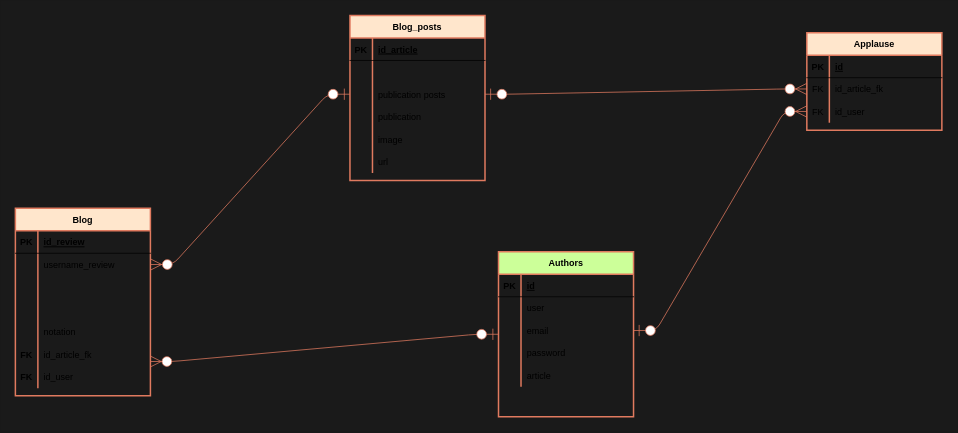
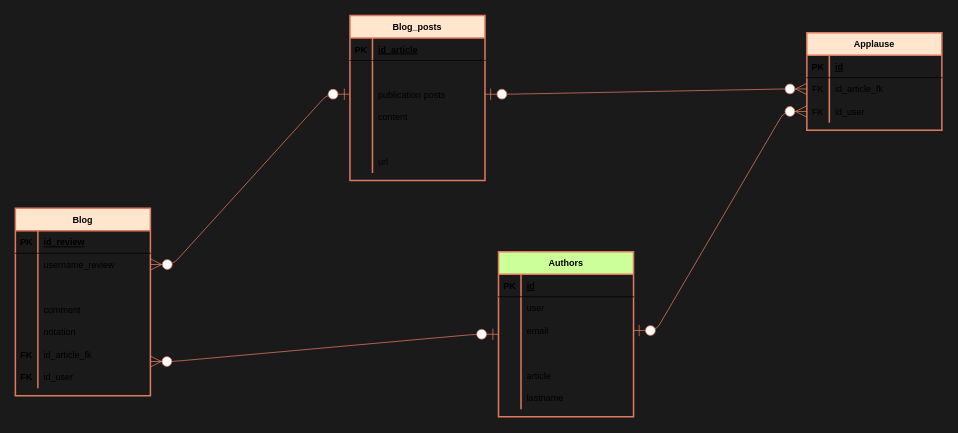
  <mxCell id="0" />
  <mxCell id="1" parent="0" />
  <mxCell id="2" value="Blog_posts" style="shape=table;startSize=30;container=1;collapsible=1;childLayout=tableLayout;fixedRows=1;rowLines=0;fontStyle=1;align=center;resizeLast=1;strokeColor=#E07A5F;strokeWidth=2;fillColor=#FFE6CC;fontColor=#000000;" parent="1" vertex="1"><mxGeometry x="466" y="20" width="180" height="220" as="geometry" /></mxCell>
  <mxCell id="3" value="" style="shape=partialRectangle;collapsible=0;dropTarget=0;pointerEvents=0;fillColor=none;top=0;left=0;bottom=1;right=0;points=[[0,0.5],[1,0.5]];portConstraint=eastwest;" parent="2" vertex="1"><mxGeometry y="30" width="180" height="30" as="geometry" /></mxCell>
  <mxCell id="4" value="PK" style="shape=partialRectangle;connectable=0;fillColor=none;top=0;left=0;bottom=0;right=0;fontStyle=1;overflow=hidden;" parent="3" vertex="1"><mxGeometry width="30" height="30" as="geometry" /></mxCell>
  <mxCell id="5" value="id_article" style="shape=partialRectangle;connectable=0;fillColor=none;top=0;left=0;bottom=0;right=0;align=left;spacingLeft=6;fontStyle=5;overflow=hidden;" parent="3" vertex="1"><mxGeometry x="30" width="150" height="30" as="geometry" /></mxCell>
  <mxCell id="6" value="" style="shape=partialRectangle;collapsible=0;dropTarget=0;pointerEvents=0;fillColor=none;top=0;left=0;bottom=0;right=0;points=[[0,0.5],[1,0.5]];portConstraint=eastwest;" parent="2" vertex="1"><mxGeometry y="60" width="180" height="30" as="geometry" /></mxCell>
  <mxCell id="7" value="" style="shape=partialRectangle;connectable=0;fillColor=none;top=0;left=0;bottom=0;right=0;editable=1;overflow=hidden;" parent="6" vertex="1"><mxGeometry width="30" height="30" as="geometry" /></mxCell>
  <mxCell id="8" value="" style="shape=partialRectangle;collapsible=0;dropTarget=0;pointerEvents=0;fillColor=none;top=0;left=0;bottom=0;right=0;points=[[0,0.5],[1,0.5]];portConstraint=eastwest;" parent="2" vertex="1"><mxGeometry y="90" width="180" height="30" as="geometry" /></mxCell>
  <mxCell id="9" value="" style="shape=partialRectangle;connectable=0;fillColor=none;top=0;left=0;bottom=0;right=0;editable=1;overflow=hidden;" parent="8" vertex="1"><mxGeometry width="30" height="30" as="geometry" /></mxCell>
  <mxCell id="10" value="publication posts" style="shape=partialRectangle;connectable=0;fillColor=none;top=0;left=0;bottom=0;right=0;align=left;spacingLeft=6;overflow=hidden;" parent="8" vertex="1"><mxGeometry x="30" width="150" height="30" as="geometry" /></mxCell>
  <mxCell id="11" value="" style="shape=partialRectangle;collapsible=0;dropTarget=0;pointerEvents=0;fillColor=none;top=0;left=0;bottom=0;right=0;points=[[0,0.5],[1,0.5]];portConstraint=eastwest;" parent="2" vertex="1"><mxGeometry y="120" width="180" height="30" as="geometry" /></mxCell>
  <mxCell id="12" value="" style="shape=partialRectangle;connectable=0;fillColor=none;top=0;left=0;bottom=0;right=0;editable=1;overflow=hidden;" parent="11" vertex="1"><mxGeometry width="30" height="30" as="geometry" /></mxCell>
- <mxCell id="13" value="publication" style="shape=partialRectangle;connectable=0;fillColor=none;top=0;left=0;bottom=0;right=0;align=left;spacingLeft=6;overflow=hidden;" parent="11" vertex="1"><mxGeometry x="30" width="150" height="30" as="geometry" /></mxCell>
+ <mxCell id="13" value="content" style="shape=partialRectangle;connectable=0;fillColor=none;top=0;left=0;bottom=0;right=0;align=left;spacingLeft=6;overflow=hidden;" parent="11" vertex="1"><mxGeometry x="30" width="150" height="30" as="geometry" /></mxCell>
  <mxCell id="14" value="" style="shape=partialRectangle;collapsible=0;dropTarget=0;pointerEvents=0;fillColor=none;top=0;left=0;bottom=0;right=0;points=[[0,0.5],[1,0.5]];portConstraint=eastwest;" parent="2" vertex="1"><mxGeometry y="150" width="180" height="30" as="geometry" /></mxCell>
  <mxCell id="15" value="" style="shape=partialRectangle;connectable=0;fillColor=none;top=0;left=0;bottom=0;right=0;editable=1;overflow=hidden;" parent="14" vertex="1"><mxGeometry width="30" height="30" as="geometry" /></mxCell>
- <mxCell id="16" value="image" style="shape=partialRectangle;connectable=0;fillColor=none;top=0;left=0;bottom=0;right=0;align=left;spacingLeft=6;overflow=hidden;" parent="14" vertex="1"><mxGeometry x="30" width="150" height="30" as="geometry" /></mxCell>
  <mxCell id="17" value="" style="shape=partialRectangle;collapsible=0;dropTarget=0;pointerEvents=0;fillColor=none;top=0;left=0;bottom=0;right=0;points=[[0,0.5],[1,0.5]];portConstraint=eastwest;" parent="2" vertex="1"><mxGeometry y="180" width="180" height="30" as="geometry" /></mxCell>
  <mxCell id="18" value="" style="shape=partialRectangle;connectable=0;fillColor=none;top=0;left=0;bottom=0;right=0;editable=1;overflow=hidden;" parent="17" vertex="1"><mxGeometry width="30" height="30" as="geometry" /></mxCell>
  <mxCell id="19" value="url" style="shape=partialRectangle;connectable=0;fillColor=none;top=0;left=0;bottom=0;right=0;align=left;spacingLeft=6;overflow=hidden;" parent="17" vertex="1"><mxGeometry x="30" width="150" height="30" as="geometry" /></mxCell>
  <mxCell id="20" value="Blog" style="shape=table;startSize=30;container=1;collapsible=1;childLayout=tableLayout;fixedRows=1;rowLines=0;fontStyle=1;align=center;resizeLast=1;strokeColor=#E07A5F;strokeWidth=2;fillColor=#FFE6CC;fontColor=#000000;" parent="1" vertex="1"><mxGeometry x="20" y="277" width="180" height="250" as="geometry" /></mxCell>
  <mxCell id="21" value="" style="shape=partialRectangle;collapsible=0;dropTarget=0;pointerEvents=0;fillColor=none;top=0;left=0;bottom=1;right=0;points=[[0,0.5],[1,0.5]];portConstraint=eastwest;" parent="20" vertex="1"><mxGeometry y="30" width="180" height="30" as="geometry" /></mxCell>
  <mxCell id="22" value="PK" style="shape=partialRectangle;connectable=0;fillColor=none;top=0;left=0;bottom=0;right=0;fontStyle=1;overflow=hidden;" parent="21" vertex="1"><mxGeometry width="30" height="30" as="geometry" /></mxCell>
  <mxCell id="23" value="id_review" style="shape=partialRectangle;connectable=0;fillColor=none;top=0;left=0;bottom=0;right=0;align=left;spacingLeft=6;fontStyle=5;overflow=hidden;" parent="21" vertex="1"><mxGeometry x="30" width="150" height="30" as="geometry" /></mxCell>
  <mxCell id="24" value="" style="shape=partialRectangle;collapsible=0;dropTarget=0;pointerEvents=0;fillColor=none;top=0;left=0;bottom=0;right=0;points=[[0,0.5],[1,0.5]];portConstraint=eastwest;" parent="20" vertex="1"><mxGeometry y="60" width="180" height="30" as="geometry" /></mxCell>
  <mxCell id="25" value="" style="shape=partialRectangle;connectable=0;fillColor=none;top=0;left=0;bottom=0;right=0;editable=1;overflow=hidden;" parent="24" vertex="1"><mxGeometry width="30" height="30" as="geometry" /></mxCell>
  <mxCell id="26" value="username_review" style="shape=partialRectangle;connectable=0;fillColor=none;top=0;left=0;bottom=0;right=0;align=left;spacingLeft=6;overflow=hidden;" parent="24" vertex="1"><mxGeometry x="30" width="150" height="30" as="geometry" /></mxCell>
  <mxCell id="27" value="" style="shape=partialRectangle;collapsible=0;dropTarget=0;pointerEvents=0;fillColor=none;top=0;left=0;bottom=0;right=0;points=[[0,0.5],[1,0.5]];portConstraint=eastwest;" parent="20" vertex="1"><mxGeometry y="90" width="180" height="30" as="geometry" /></mxCell>
  <mxCell id="28" value="" style="shape=partialRectangle;connectable=0;fillColor=none;top=0;left=0;bottom=0;right=0;editable=1;overflow=hidden;" parent="27" vertex="1"><mxGeometry width="30" height="30" as="geometry" /></mxCell>
  <mxCell id="29" value="" style="shape=partialRectangle;collapsible=0;dropTarget=0;pointerEvents=0;fillColor=none;top=0;left=0;bottom=0;right=0;points=[[0,0.5],[1,0.5]];portConstraint=eastwest;" parent="20" vertex="1"><mxGeometry y="120" width="180" height="30" as="geometry" /></mxCell>
  <mxCell id="30" value="" style="shape=partialRectangle;connectable=0;fillColor=none;top=0;left=0;bottom=0;right=0;editable=1;overflow=hidden;" parent="29" vertex="1"><mxGeometry width="30" height="30" as="geometry" /></mxCell>
+ <mxCell id="31" value="comment" style="shape=partialRectangle;connectable=0;fillColor=none;top=0;left=0;bottom=0;right=0;align=left;spacingLeft=6;overflow=hidden;" parent="29" vertex="1"><mxGeometry x="30" width="150" height="30" as="geometry" /></mxCell>
  <mxCell id="32" value="" style="shape=partialRectangle;collapsible=0;dropTarget=0;pointerEvents=0;fillColor=none;top=0;left=0;bottom=0;right=0;points=[[0,0.5],[1,0.5]];portConstraint=eastwest;" parent="20" vertex="1"><mxGeometry y="150" width="180" height="30" as="geometry" /></mxCell>
  <mxCell id="33" value="" style="shape=partialRectangle;connectable=0;fillColor=none;top=0;left=0;bottom=0;right=0;editable=1;overflow=hidden;" parent="32" vertex="1"><mxGeometry width="30" height="30" as="geometry" /></mxCell>
  <mxCell id="34" value="notation" style="shape=partialRectangle;connectable=0;fillColor=none;top=0;left=0;bottom=0;right=0;align=left;spacingLeft=6;overflow=hidden;" parent="32" vertex="1"><mxGeometry x="30" width="150" height="30" as="geometry" /></mxCell>
  <mxCell id="35" value="" style="shape=partialRectangle;collapsible=0;dropTarget=0;pointerEvents=0;fillColor=none;top=0;left=0;bottom=0;right=0;points=[[0,0.5],[1,0.5]];portConstraint=eastwest;" parent="20" vertex="1"><mxGeometry y="180" width="180" height="30" as="geometry" /></mxCell>
  <mxCell id="36" value="FK" style="shape=partialRectangle;connectable=0;fillColor=none;top=0;left=0;bottom=0;right=0;editable=1;overflow=hidden;fontStyle=1" parent="35" vertex="1"><mxGeometry width="30" height="30" as="geometry" /></mxCell>
  <mxCell id="37" value="id_article_fk" style="shape=partialRectangle;connectable=0;fillColor=none;top=0;left=0;bottom=0;right=0;align=left;spacingLeft=6;overflow=hidden;" parent="35" vertex="1"><mxGeometry x="30" width="150" height="30" as="geometry" /></mxCell>
  <mxCell id="38" value="" style="shape=partialRectangle;collapsible=0;dropTarget=0;pointerEvents=0;fillColor=none;top=0;left=0;bottom=0;right=0;points=[[0,0.5],[1,0.5]];portConstraint=eastwest;" parent="20" vertex="1"><mxGeometry y="210" width="180" height="30" as="geometry" /></mxCell>
  <mxCell id="39" value="FK" style="shape=partialRectangle;connectable=0;fillColor=none;top=0;left=0;bottom=0;right=0;editable=1;overflow=hidden;fontStyle=1" parent="38" vertex="1"><mxGeometry width="30" height="30" as="geometry" /></mxCell>
  <mxCell id="40" value="id_user" style="shape=partialRectangle;connectable=0;fillColor=none;top=0;left=0;bottom=0;right=0;align=left;spacingLeft=6;overflow=hidden;" parent="38" vertex="1"><mxGeometry x="30" width="150" height="30" as="geometry" /></mxCell>
  <mxCell id="41" value="" style="edgeStyle=entityRelationEdgeStyle;fontSize=12;html=1;endArrow=ERzeroToMany;startArrow=ERzeroToOne;strokeColor=#E07A5F;fillColor=#F2CC8F;endSize=13;targetPerimeterSpacing=0;startSize=13;exitX=0;exitY=0.5;exitDx=0;exitDy=0;entryX=1;entryY=0.5;entryDx=0;entryDy=0;" parent="1" source="8" target="24" edge="1"><mxGeometry width="100" height="100" relative="1" as="geometry"><mxPoint x="928" y="229" as="sourcePoint" /><mxPoint x="1028" y="129" as="targetPoint" /></mxGeometry></mxCell>
  <mxCell id="42" value="Authors" style="shape=table;startSize=30;container=1;collapsible=1;childLayout=tableLayout;fixedRows=1;rowLines=0;fontStyle=1;align=center;resizeLast=1;strokeColor=#E07A5F;strokeWidth=2;fontColor=#000000;fillColor=#CCFF99;" parent="1" vertex="1"><mxGeometry x="664" y="335" width="180" height="220" as="geometry" /></mxCell>
  <mxCell id="43" value="" style="shape=partialRectangle;collapsible=0;dropTarget=0;pointerEvents=0;fillColor=none;top=0;left=0;bottom=1;right=0;points=[[0,0.5],[1,0.5]];portConstraint=eastwest;" parent="42" vertex="1"><mxGeometry y="30" width="180" height="30" as="geometry" /></mxCell>
  <mxCell id="44" value="PK" style="shape=partialRectangle;connectable=0;fillColor=none;top=0;left=0;bottom=0;right=0;fontStyle=1;overflow=hidden;" parent="43" vertex="1"><mxGeometry width="30" height="30" as="geometry" /></mxCell>
  <mxCell id="45" value="id" style="shape=partialRectangle;connectable=0;fillColor=none;top=0;left=0;bottom=0;right=0;align=left;spacingLeft=6;fontStyle=5;overflow=hidden;" parent="43" vertex="1"><mxGeometry x="30" width="150" height="30" as="geometry" /></mxCell>
  <mxCell id="46" value="" style="shape=partialRectangle;collapsible=0;dropTarget=0;pointerEvents=0;fillColor=none;top=0;left=0;bottom=0;right=0;points=[[0,0.5],[1,0.5]];portConstraint=eastwest;" parent="42" vertex="1"><mxGeometry y="60" width="180" height="30" as="geometry" /></mxCell>
  <mxCell id="47" value="" style="shape=partialRectangle;connectable=0;fillColor=none;top=0;left=0;bottom=0;right=0;editable=1;overflow=hidden;" parent="46" vertex="1"><mxGeometry width="30" height="30" as="geometry" /></mxCell>
  <mxCell id="48" value="user" style="shape=partialRectangle;connectable=0;fillColor=none;top=0;left=0;bottom=0;right=0;align=left;spacingLeft=6;overflow=hidden;" parent="46" vertex="1"><mxGeometry x="30" width="150" height="30" as="geometry" /></mxCell>
  <mxCell id="49" value="" style="shape=partialRectangle;collapsible=0;dropTarget=0;pointerEvents=0;fillColor=none;top=0;left=0;bottom=0;right=0;points=[[0,0.5],[1,0.5]];portConstraint=eastwest;" parent="42" vertex="1"><mxGeometry y="90" width="180" height="30" as="geometry" /></mxCell>
  <mxCell id="50" value="" style="shape=partialRectangle;connectable=0;fillColor=none;top=0;left=0;bottom=0;right=0;editable=1;overflow=hidden;" parent="49" vertex="1"><mxGeometry width="30" height="30" as="geometry" /></mxCell>
  <mxCell id="51" value="email" style="shape=partialRectangle;connectable=0;fillColor=none;top=0;left=0;bottom=0;right=0;align=left;spacingLeft=6;overflow=hidden;" parent="49" vertex="1"><mxGeometry x="30" width="150" height="30" as="geometry" /></mxCell>
  <mxCell id="52" value="" style="shape=partialRectangle;collapsible=0;dropTarget=0;pointerEvents=0;fillColor=none;top=0;left=0;bottom=0;right=0;points=[[0,0.5],[1,0.5]];portConstraint=eastwest;" parent="42" vertex="1"><mxGeometry y="120" width="180" height="30" as="geometry" /></mxCell>
  <mxCell id="53" value="" style="shape=partialRectangle;connectable=0;fillColor=none;top=0;left=0;bottom=0;right=0;editable=1;overflow=hidden;" parent="52" vertex="1"><mxGeometry width="30" height="30" as="geometry" /></mxCell>
- <mxCell id="54" value="password" style="shape=partialRectangle;connectable=0;fillColor=none;top=0;left=0;bottom=0;right=0;align=left;spacingLeft=6;overflow=hidden;" parent="52" vertex="1"><mxGeometry x="30" width="150" height="30" as="geometry" /></mxCell>
  <mxCell id="55" value="" style="shape=partialRectangle;collapsible=0;dropTarget=0;pointerEvents=0;fillColor=none;top=0;left=0;bottom=0;right=0;points=[[0,0.5],[1,0.5]];portConstraint=eastwest;" parent="42" vertex="1"><mxGeometry y="150" width="180" height="30" as="geometry" /></mxCell>
  <mxCell id="56" value="" style="shape=partialRectangle;connectable=0;fillColor=none;top=0;left=0;bottom=0;right=0;editable=1;overflow=hidden;" parent="55" vertex="1"><mxGeometry width="30" height="30" as="geometry" /></mxCell>
  <mxCell id="57" value="article" style="shape=partialRectangle;connectable=0;fillColor=none;top=0;left=0;bottom=0;right=0;align=left;spacingLeft=6;overflow=hidden;" parent="55" vertex="1"><mxGeometry x="30" width="150" height="30" as="geometry" /></mxCell>
  <mxCell id="58" value="" style="shape=partialRectangle;collapsible=0;dropTarget=0;pointerEvents=0;fillColor=none;top=0;left=0;bottom=0;right=0;points=[[0,0.5],[1,0.5]];portConstraint=eastwest;" parent="42" vertex="1"><mxGeometry y="180" width="180" height="30" as="geometry" /></mxCell>
  <mxCell id="59" value="" style="shape=partialRectangle;connectable=0;fillColor=none;top=0;left=0;bottom=0;right=0;editable=1;overflow=hidden;" parent="58" vertex="1"><mxGeometry width="30" height="30" as="geometry" /></mxCell>
+ <mxCell id="60" value="lastname" style="shape=partialRectangle;connectable=0;fillColor=none;top=0;left=0;bottom=0;right=0;align=left;spacingLeft=6;overflow=hidden;" parent="58" vertex="1"><mxGeometry x="30" width="150" height="30" as="geometry" /></mxCell>
  <mxCell id="61" value="" style="edgeStyle=entityRelationEdgeStyle;fontSize=12;html=1;endArrow=ERzeroToMany;startArrow=ERzeroToOne;strokeColor=#E07A5F;fillColor=#F2CC8F;endSize=13;targetPerimeterSpacing=0;startSize=13;exitX=0;exitY=0.5;exitDx=0;exitDy=0;entryX=0.997;entryY=0.81;entryDx=0;entryDy=0;entryPerimeter=0;" parent="1" source="42" target="35" edge="1"><mxGeometry width="100" height="100" relative="1" as="geometry"><mxPoint x="951" y="652" as="sourcePoint" /><mxPoint x="1497" y="653" as="targetPoint" /></mxGeometry></mxCell>
  <mxCell id="62" value="Applause" style="shape=table;startSize=30;container=1;collapsible=1;childLayout=tableLayout;fixedRows=1;rowLines=0;fontStyle=1;align=center;resizeLast=1;strokeColor=#E07A5F;strokeWidth=2;fillColor=#FFE6CC;fontColor=#000000;" parent="1" vertex="1"><mxGeometry x="1075" y="43" width="180" height="130" as="geometry" /></mxCell>
  <mxCell id="63" value="" style="shape=partialRectangle;collapsible=0;dropTarget=0;pointerEvents=0;fillColor=none;top=0;left=0;bottom=1;right=0;points=[[0,0.5],[1,0.5]];portConstraint=eastwest;" parent="62" vertex="1"><mxGeometry y="30" width="180" height="30" as="geometry" /></mxCell>
  <mxCell id="64" value="PK" style="shape=partialRectangle;connectable=0;fillColor=none;top=0;left=0;bottom=0;right=0;fontStyle=1;overflow=hidden;" parent="63" vertex="1"><mxGeometry width="30" height="30" as="geometry" /></mxCell>
  <mxCell id="65" value="id" style="shape=partialRectangle;connectable=0;fillColor=none;top=0;left=0;bottom=0;right=0;align=left;spacingLeft=6;fontStyle=5;overflow=hidden;" parent="63" vertex="1"><mxGeometry x="30" width="150" height="30" as="geometry" /></mxCell>
  <mxCell id="66" value="" style="shape=partialRectangle;collapsible=0;dropTarget=0;pointerEvents=0;fillColor=none;top=0;left=0;bottom=0;right=0;points=[[0,0.5],[1,0.5]];portConstraint=eastwest;" parent="62" vertex="1"><mxGeometry y="60" width="180" height="30" as="geometry" /></mxCell>
  <mxCell id="67" value="FK" style="shape=partialRectangle;connectable=0;fillColor=none;top=0;left=0;bottom=0;right=0;editable=1;overflow=hidden;" parent="66" vertex="1"><mxGeometry width="30" height="30" as="geometry" /></mxCell>
  <mxCell id="68" value="id_article_fk" style="shape=partialRectangle;connectable=0;fillColor=none;top=0;left=0;bottom=0;right=0;align=left;spacingLeft=6;overflow=hidden;" parent="66" vertex="1"><mxGeometry x="30" width="150" height="30" as="geometry" /></mxCell>
  <mxCell id="69" value="" style="shape=partialRectangle;collapsible=0;dropTarget=0;pointerEvents=0;fillColor=none;top=0;left=0;bottom=0;right=0;points=[[0,0.5],[1,0.5]];portConstraint=eastwest;" parent="62" vertex="1"><mxGeometry y="90" width="180" height="30" as="geometry" /></mxCell>
  <mxCell id="70" value="FK" style="shape=partialRectangle;connectable=0;fillColor=none;top=0;left=0;bottom=0;right=0;editable=1;overflow=hidden;" parent="69" vertex="1"><mxGeometry width="30" height="30" as="geometry" /></mxCell>
  <mxCell id="71" value="id_user" style="shape=partialRectangle;connectable=0;fillColor=none;top=0;left=0;bottom=0;right=0;align=left;spacingLeft=6;overflow=hidden;" parent="69" vertex="1"><mxGeometry x="30" width="150" height="30" as="geometry" /></mxCell>
  <mxCell id="72" value="" style="edgeStyle=entityRelationEdgeStyle;fontSize=12;html=1;endArrow=ERzeroToMany;startArrow=ERzeroToOne;strokeColor=#E07A5F;fillColor=#F2CC8F;endSize=13;targetPerimeterSpacing=0;startSize=13;exitX=1;exitY=0.5;exitDx=0;exitDy=0;entryX=0;entryY=0.5;entryDx=0;entryDy=0;" parent="1" source="8" target="66" edge="1"><mxGeometry width="100" height="100" relative="1" as="geometry"><mxPoint x="661" y="151" as="sourcePoint" /><mxPoint x="1304" y="181" as="targetPoint" /></mxGeometry></mxCell>
  <mxCell id="73" value="" style="edgeStyle=entityRelationEdgeStyle;fontSize=12;html=1;endArrow=ERzeroToMany;startArrow=ERzeroToOne;strokeColor=#E07A5F;fillColor=#F2CC8F;endSize=13;targetPerimeterSpacing=0;startSize=13;exitX=1;exitY=0.5;exitDx=0;exitDy=0;entryX=0;entryY=0.5;entryDx=0;entryDy=0;" parent="1" source="49" target="69" edge="1"><mxGeometry width="100" height="100" relative="1" as="geometry"><mxPoint x="682" y="513" as="sourcePoint" /><mxPoint x="1325" y="290" as="targetPoint" /></mxGeometry></mxCell>
